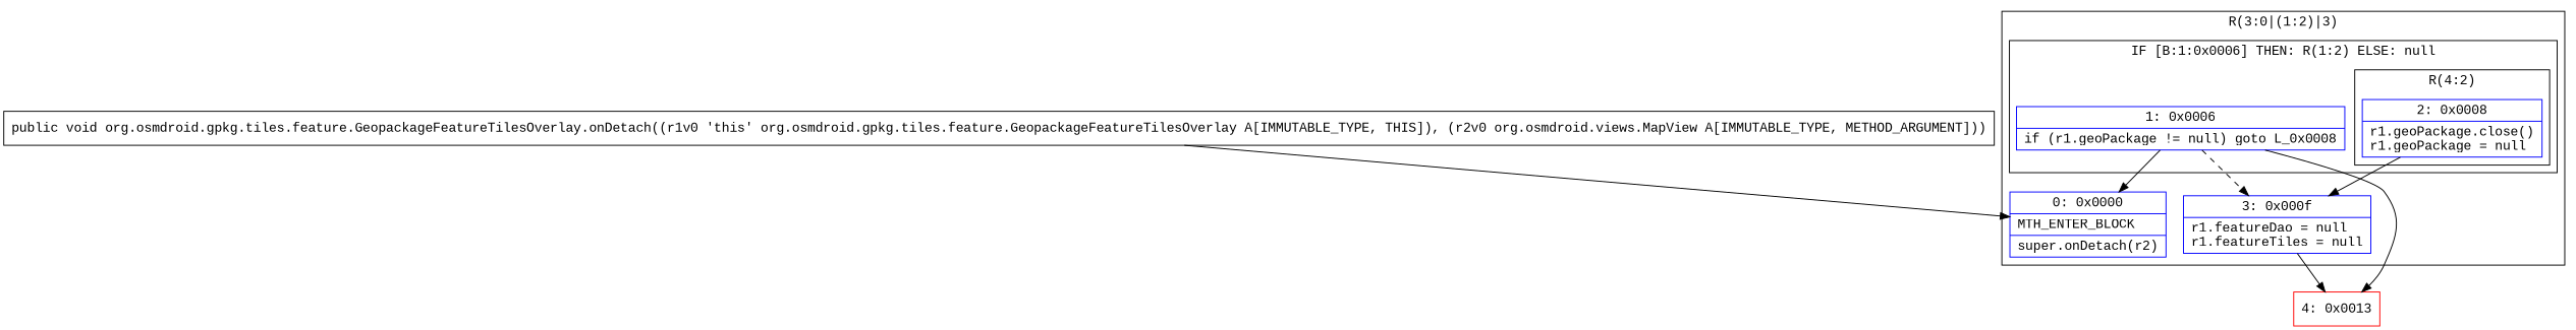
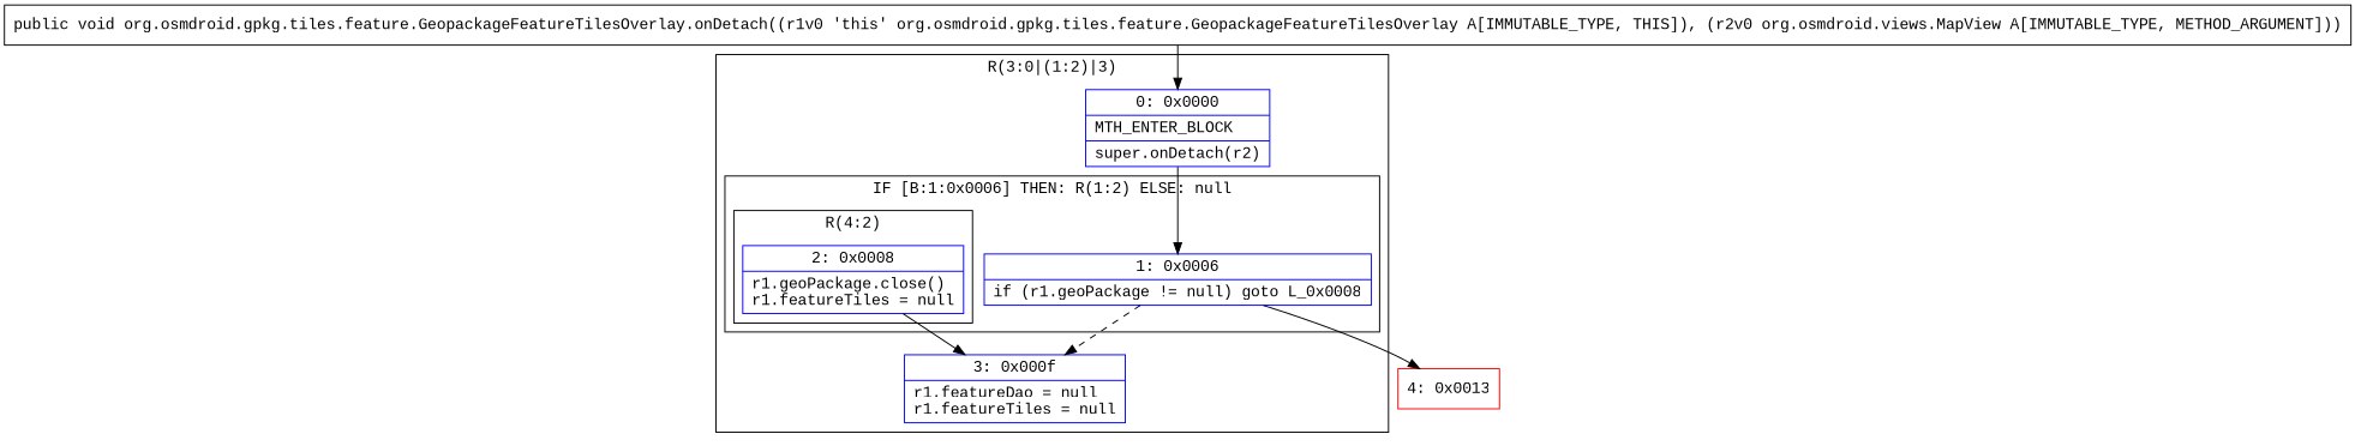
  digraph {
    fontname="Liberation Mono"
    node [color=blue fontname="Liberation Mono" shape=record]
    edge [fontname="Liberation Mono"]
-   n1 [label="{2\:\ 0x0008|r1.geoPackage.close()\lr1.geoPackage = null\l}"]
+   n1 [label="{2\:\ 0x0008|r1.geoPackage.close()\lr1.featureTiles = null\l}"]
    n2 [label="{1\:\ 0x0006|if (r1.geoPackage != null) goto L_0x0008\l}"]
    n3 [label="{0\:\ 0x0000|MTH_ENTER_BLOCK\l|super.onDetach(r2)\l}"]
    n4 [label="{3\:\ 0x000f|r1.featureDao = null\lr1.featureTiles = null\l}"]
    n5 [color=red label="{4\:\ 0x0013}"]
    n6 [label="{public void org.osmdroid.gpkg.tiles.feature.GeopackageFeatureTilesOverlay.onDetach((r1v0 'this' org.osmdroid.gpkg.tiles.feature.GeopackageFeatureTilesOverlay A[IMMUTABLE_TYPE, THIS]), (r2v0 org.osmdroid.views.MapView A[IMMUTABLE_TYPE, METHOD_ARGUMENT])) }" color=""]
    subgraph cluster_1 {
      label="R(3:0|(1:2)|3)"
      n3
      n4
      subgraph cluster_2 {
        label="IF [B:1:0x0006] THEN: R(1:2) ELSE: null"
        n2
        subgraph cluster_3 {
          label="R(4:2)"
          n1
        }
      }
    }
    n1 -> n4
    n2 -> n4 [style=dashed]
    n2 -> n5
-   n2 -> n3
-   n4 -> n5
+   n3 -> n2
    n6 -> n3
  }
